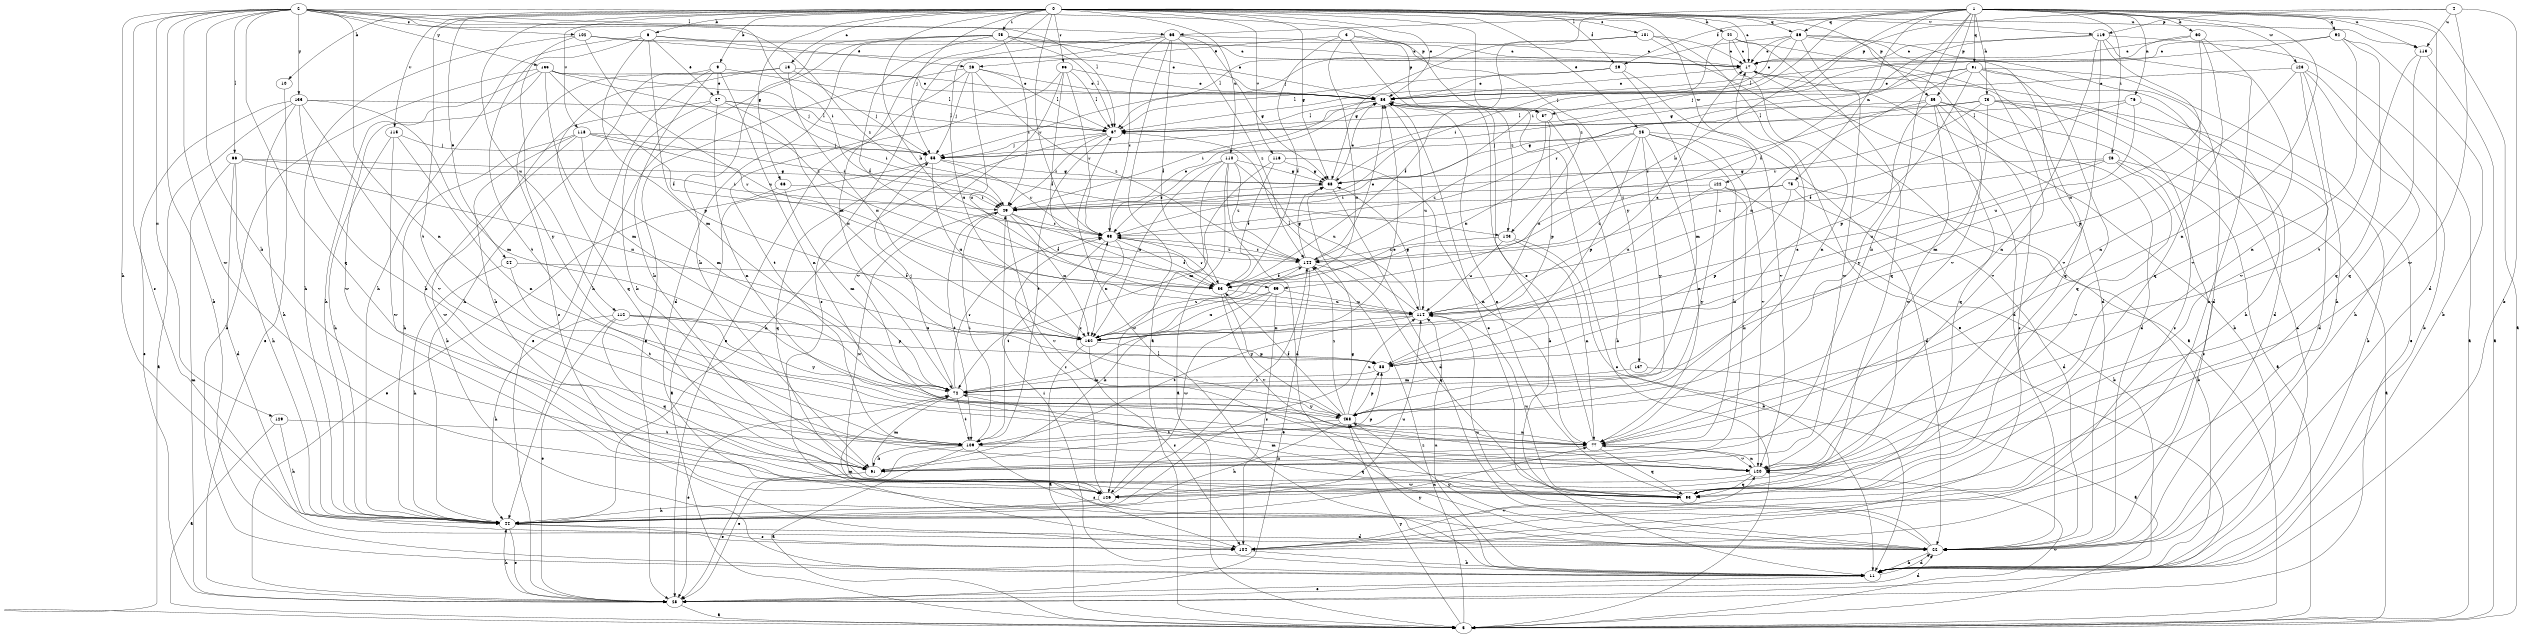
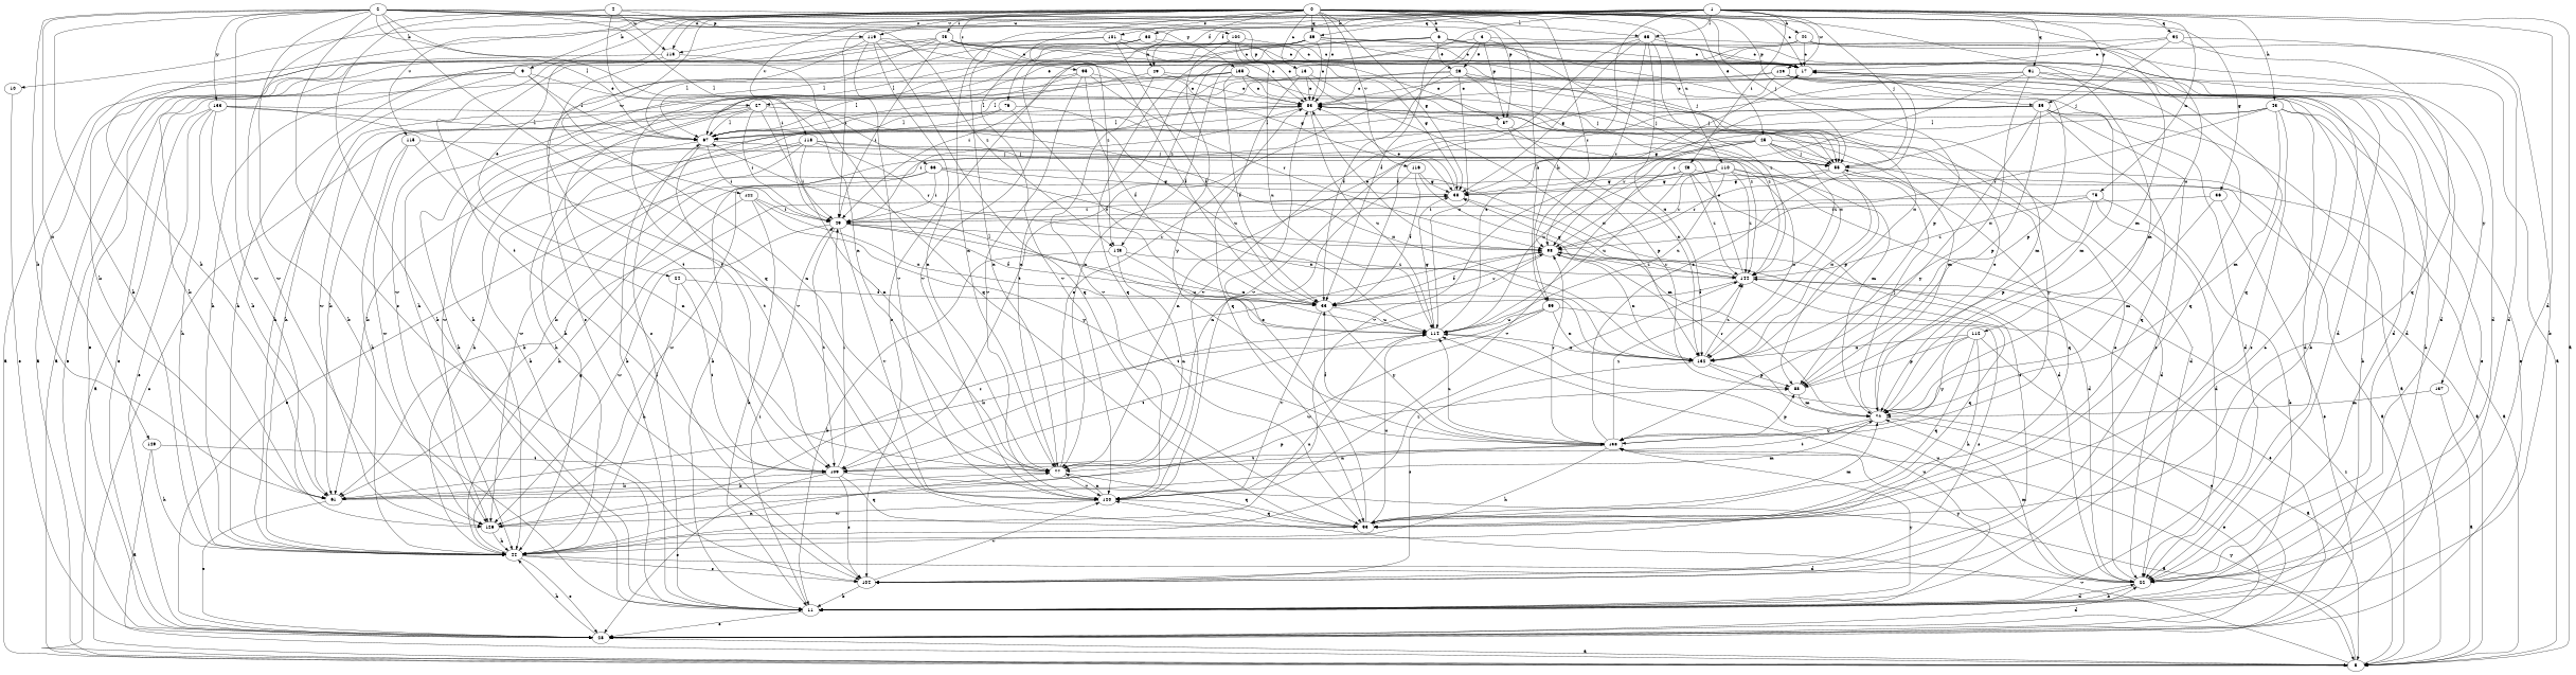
  strict digraph {
    0
    6
    9
    10
    13
    17
    24
    25
    29
    36
    38
    42
    45
    55
    59
    72
    83
    85
    89
    95
    98
    101
    109
    110
    112
    113
    115
    116
    118
    119
    122
    143
    44
    26
    27
    88
    61
    77
    67
    28
    93
    104
    132
    22
    11
    33
    120
-   138 [label=438]
+   138
    144
    114
    49
    5
    126
    1
    43
    46
    60
    65
    75
    76
    91
    92
    123
    2
    66
    87
    102
    129
    133
    135
    3
    137
    4
    0 -> 6 [label=b]
    0 -> 9 [label=b]
    0 -> 10 [label=b]
    0 -> 13 [label=c]
    0 -> 17 [label=c]
    0 -> 24 [label=e]
    0 -> 25 [label=e]
    0 -> 29 [label=f]
    0 -> 36 [label=g]
    0 -> 38 [label=g]
    0 -> 42 [label=h]
    0 -> 45 [label=i]
    0 -> 55 [label=j]
    0 -> 59 [label=k]
    0 -> 72 [label=m]
    0 -> 83 [label=o]
    0 -> 85 [label=p]
    0 -> 89 [label=q]
    0 -> 95 [label=r]
    0 -> 98 [label=r]
    0 -> 101 [label=s]
    0 -> 109 [label=t]
    0 -> 110 [label=u]
    0 -> 112 [label=u]
    0 -> 113 [label=u]
    0 -> 115 [label=v]
    0 -> 116 [label=v]
    0 -> 118 [label=v]
    0 -> 119 [label=v]
    0 -> 122 [label=w]
    0 -> 143 [label=z]
    6 -> 17 [label=c]
    6 -> 72 [label=m]
    6 -> 109 [label=t]
    6 -> 44 [label=h]
    6 -> 26 [label=e]
    6 -> 27 [label=e]
    6 -> 88 [label=p]
    9 -> 44 [label=h]
    9 -> 27 [label=e]
    9 -> 61 [label=k]
    9 -> 77 [label=n]
    9 -> 67 [label=l]
    9 -> 28 [label=e]
    10 -> 28 [label=e]
    13 -> 55 [label=j]
    13 -> 83 [label=o]
    13 -> 93 [label=q]
    13 -> 104 [label=s]
    13 -> 132 [label=x]
    17 -> 83 [label=o]
    17 -> 22 [label=d]
    17 -> 11 [label=b]
    24 -> 109 [label=t]
    24 -> 44 [label=h]
    24 -> 33 [label=f]
    25 -> 55 [label=j]
    25 -> 88 [label=p]
    25 -> 61 [label=k]
    25 -> 77 [label=n]
    25 -> 22 [label=d]
    25 -> 120 [label=v]
    25 -> 138 [label=y]
    25 -> 144 [label=z]
    25 -> 114 [label=u]
    29 -> 72 [label=m]
    29 -> 83 [label=o]
    29 -> 67 [label=l]
    29 -> 120 [label=v]
    36 -> 72 [label=m]
    36 -> 28 [label=e]
    36 -> 49 [label=i]
    38 -> 83 [label=o]
    38 -> 22 [label=d]
    38 -> 49 [label=i]
    42 -> 17 [label=c]
    42 -> 77 [label=n]
    42 -> 93 [label=q]
    42 -> 22 [label=d]
    42 -> 49 [label=i]
    45 -> 17 [label=c]
    45 -> 83 [label=o]
    45 -> 44 [label=h]
    45 -> 61 [label=k]
    45 -> 67 [label=l]
    45 -> 22 [label=d]
    45 -> 33 [label=f]
    45 -> 49 [label=i]
    55 -> 38 [label=g]
    55 -> 98 [label=r]
    55 -> 93 [label=q]
    55 -> 132 [label=x]
    55 -> 5 [label=a]
    59 -> 61 [label=k]
    59 -> 104 [label=s]
    59 -> 132 [label=x]
    59 -> 114 [label=u]
    59 -> 126 [label=w]
    72 -> 55 [label=j]
    72 -> 83 [label=o]
    72 -> 98 [label=r]
    72 -> 109 [label=t]
    72 -> 28 [label=e]
    72 -> 138 [label=y]
    83 -> 67 [label=l]
    83 -> 11 [label=b]
    83 -> 114 [label=u]
    83 -> 49 [label=i]
    85 -> 98 [label=r]
-   91 -> 88 [label=p]
+   85 -> 88 [label=p]
    85 -> 67 [label=l]
    85 -> 93 [label=q]
    85 -> 104 [label=s]
    85 -> 22 [label=d]
    85 -> 138 [label=y]
    85 -> 5 [label=a]
    85 -> 126 [label=w]
    89 -> 17 [label=c]
    89 -> 55 [label=j]
    89 -> 83 [label=o]
    89 -> 67 [label=l]
    89 -> 93 [label=q]
    89 -> 22 [label=d]
    89 -> 120 [label=v]
    89 -> 126 [label=w]
    95 -> 83 [label=o]
    95 -> 98 [label=r]
    95 -> 67 [label=l]
    95 -> 28 [label=e]
    95 -> 33 [label=f]
    95 -> 120 [label=v]
    98 -> 83 [label=o]
    98 -> 109 [label=t]
    98 -> 132 [label=x]
    98 -> 33 [label=f]
    98 -> 144 [label=z]
    101 -> 17 [label=c]
    101 -> 38 [label=g]
    101 -> 28 [label=e]
    101 -> 33 [label=f]
    101 -> 5 [label=a]
    109 -> 61 [label=k]
    109 -> 28 [label=e]
    109 -> 93 [label=q]
    109 -> 104 [label=s]
    109 -> 49 [label=i]
    109 -> 5 [label=a]
    110 -> 38 [label=g]
    110 -> 98 [label=r]
    110 -> 132 [label=x]
    110 -> 22 [label=d]
    110 -> 144 [label=z]
    110 -> 114 [label=u]
    110 -> 5 [label=a]
    110 -> 126 [label=w]
    112 -> 44 [label=h]
    112 -> 88 [label=p]
    112 -> 28 [label=e]
    112 -> 93 [label=q]
    112 -> 132 [label=x]
    112 -> 138 [label=y]
    113 -> 109 [label=t]
    113 -> 93 [label=q]
    113 -> 5 [label=a]
    115 -> 55 [label=j]
    115 -> 44 [label=h]
    115 -> 77 [label=n]
    115 -> 126 [label=w]
    116 -> 38 [label=g]
    116 -> 72 [label=m]
    116 -> 77 [label=n]
    116 -> 33 [label=f]
    118 -> 55 [label=j]
    118 -> 72 [label=m]
    118 -> 98 [label=r]
    118 -> 44 [label=h]
    118 -> 61 [label=k]
    118 -> 49 [label=i]
    118 -> 126 [label=w]
    119 -> 17 [label=c]
    119 -> 38 [label=g]
    119 -> 77 [label=n]
    119 -> 93 [label=q]
    119 -> 104 [label=s]
    119 -> 120 [label=v]
    119 -> 5 [label=a]
    122 -> 61 [label=k]
    122 -> 11 [label=b]
    122 -> 138 [label=y]
    122 -> 114 [label=u]
    122 -> 49 [label=i]
    143 -> 77 [label=n]
    143 -> 11 [label=b]
    143 -> 144 [label=z]
    143 -> 114 [label=u]
    44 -> 38 [label=g]
    44 -> 77 [label=n]
    44 -> 28 [label=e]
    44 -> 104 [label=s]
    44 -> 22 [label=d]
-   126 -> 144 [label=z]
+   44 -> 144 [label=z]
    44 -> 114 [label=u]
    26 -> 55 [label=j]
    26 -> 83 [label=o]
    26 -> 109 [label=t]
    26 -> 67 [label=l]
    26 -> 28 [label=e]
    26 -> 144 [label=z]
    26 -> 114 [label=u]
    27 -> 61 [label=k]
    27 -> 77 [label=n]
    27 -> 67 [label=l]
    27 -> 132 [label=x]
    27 -> 11 [label=b]
    27 -> 49 [label=i]
    88 -> 72 [label=m]
    61 -> 72 [label=m]
    61 -> 88 [label=p]
    61 -> 28 [label=e]
    77 -> 83 [label=o]
    77 -> 61 [label=k]
    77 -> 93 [label=q]
    77 -> 120 [label=v]
    67 -> 55 [label=j]
    67 -> 109 [label=t]
    67 -> 44 [label=h]
    67 -> 49 [label=i]
    28 -> 44 [label=h]
    28 -> 22 [label=d]
    28 -> 5 [label=a]
    93 -> 72 [label=m]
    93 -> 83 [label=o]
    93 -> 114 [label=u]
    104 -> 11 [label=b]
    104 -> 120 [label=v]
    132 -> 88 [label=p]
    132 -> 104 [label=s]
    132 -> 144 [label=z]
    132 -> 5 [label=a]
    22 -> 72 [label=m]
    22 -> 83 [label=o]
    22 -> 11 [label=b]
    22 -> 138 [label=y]
    22 -> 114 [label=u]
    11 -> 17 [label=c]
    11 -> 67 [label=l]
    11 -> 28 [label=e]
    11 -> 22 [label=d]
    11 -> 138 [label=y]
    11 -> 114 [label=u]
    11 -> 49 [label=i]
    33 -> 98 [label=r]
    33 -> 120 [label=v]
    33 -> 138 [label=y]
    33 -> 114 [label=u]
    120 -> 77 [label=n]
    120 -> 93 [label=q]
    120 -> 126 [label=w]
    138 -> 17 [label=c]
    138 -> 98 [label=r]
    138 -> 109 [label=t]
    138 -> 44 [label=h]
    138 -> 88 [label=p]
    138 -> 77 [label=n]
    138 -> 33 [label=f]
    138 -> 144 [label=z]
    138 -> 114 [label=u]
    144 -> 38 [label=g]
    144 -> 83 [label=o]
    144 -> 98 [label=r]
    144 -> 28 [label=e]
    144 -> 93 [label=q]
    144 -> 33 [label=f]
    114 -> 17 [label=c]
    114 -> 38 [label=g]
    114 -> 109 [label=t]
    114 -> 67 [label=l]
    114 -> 132 [label=x]
    49 -> 98 [label=r]
    49 -> 109 [label=t]
    49 -> 132 [label=x]
    49 -> 33 [label=f]
    49 -> 120 [label=v]
    49 -> 126 [label=w]
    5 -> 83 [label=o]
    5 -> 120 [label=v]
    5 -> 138 [label=y]
    5 -> 144 [label=z]
    126 -> 98 [label=r]
    126 -> 44 [label=h]
    1 -> 29 [label=f]
    1 -> 55 [label=j]
    1 -> 59 [label=k]
    1 -> 85 [label=p]
    1 -> 89 [label=q]
    1 -> 113 [label=u]
    1 -> 61 [label=k]
    1 -> 77 [label=n]
    1 -> 22 [label=d]
    1 -> 33 [label=f]
    1 -> 49 [label=i]
    1 -> 5 [label=a]
    1 -> 43 [label=h]
    1 -> 46 [label=i]
    1 -> 60 [label=k]
    1 -> 65 [label=l]
    1 -> 75 [label=n]
    1 -> 76 [label=n]
    1 -> 91 [label=q]
    1 -> 92 [label=q]
    1 -> 123 [label=w]
    43 -> 38 [label=g]
    43 -> 72 [label=m]
    43 -> 98 [label=r]
    43 -> 67 [label=l]
    43 -> 104 [label=s]
    43 -> 22 [label=d]
    43 -> 11 [label=b]
    46 -> 38 [label=g]
    46 -> 104 [label=s]
    46 -> 120 [label=v]
    46 -> 144 [label=z]
    46 -> 114 [label=u]
    46 -> 5 [label=a]
    60 -> 17 [label=c]
    60 -> 77 [label=n]
    60 -> 67 [label=l]
    60 -> 132 [label=x]
    60 -> 120 [label=v]
    65 -> 17 [label=c]
    65 -> 38 [label=g]
    65 -> 98 [label=r]
    65 -> 104 [label=s]
    65 -> 132 [label=x]
    65 -> 33 [label=f]
    65 -> 144 [label=z]
    65 -> 5 [label=a]
    75 -> 88 [label=p]
    75 -> 22 [label=d]
    75 -> 11 [label=b]
    75 -> 144 [label=z]
    75 -> 49 [label=i]
    76 -> 44 [label=h]
    76 -> 67 [label=l]
    76 -> 33 [label=f]
    76 -> 114 [label=u]
    91 -> 83 [label=o]
    91 -> 98 [label=r]
    91 -> 28 [label=e]
    91 -> 93 [label=q]
    91 -> 132 [label=x]
    91 -> 22 [label=d]
    91 -> 120 [label=v]
    92 -> 17 [label=c]
    92 -> 55 [label=j]
    92 -> 77 [label=n]
    92 -> 93 [label=q]
    92 -> 11 [label=b]
    123 -> 83 [label=o]
    123 -> 44 [label=h]
    123 -> 88 [label=p]
-   123 -> 22 [label=h]
+   123 -> 22 [label=d]
    123 -> 11 [label=b]
    123 -> 120 [label=v]
    2 -> 143 [label=z]
    2 -> 44 [label=h]
    2 -> 61 [label=k]
    2 -> 77 [label=n]
    2 -> 67 [label=l]
    2 -> 93 [label=q]
    2 -> 104 [label=s]
    2 -> 11 [label=b]
    2 -> 126 [label=w]
    2 -> 65 [label=l]
    2 -> 66 [label=l]
    2 -> 87 [label=p]
    2 -> 102 [label=s]
    2 -> 129 [label=x]
    2 -> 133 [label=y]
    2 -> 135 [label=y]
    66 -> 38 [label=g]
    66 -> 44 [label=h]
-   66 -> 28 [label=m]
+   66 -> 28 [label=e]
    66 -> 132 [label=x]
    66 -> 22 [label=d]
    66 -> 49 [label=i]
    87 -> 88 [label=p]
    87 -> 132 [label=x]
    87 -> 11 [label=b]
    102 -> 17 [label=c]
    102 -> 83 [label=o]
    102 -> 44 [label=h]
    102 -> 138 [label=y]
    102 -> 114 [label=u]
    129 -> 109 [label=t]
    129 -> 44 [label=h]
    129 -> 5 [label=a]
    133 -> 72 [label=m]
    133 -> 44 [label=h]
    133 -> 61 [label=k]
    133 -> 67 [label=l]
    133 -> 28 [label=e]
    133 -> 120 [label=v]
    133 -> 5 [label=a]
    135 -> 55 [label=j]
    135 -> 72 [label=m]
    135 -> 83 [label=o]
    135 -> 44 [label=h]
    135 -> 11 [label=b]
    135 -> 33 [label=f]
    135 -> 144 [label=z]
    135 -> 126 [label=w]
    3 -> 143 [label=z]
    3 -> 26 [label=e]
    3 -> 132 [label=x]
    3 -> 33 [label=f]
    3 -> 87 [label=p]
    3 -> 137 [label=y]
    137 -> 72 [label=m]
    137 -> 5 [label=a]
    4 -> 113 [label=u]
    4 -> 119 [label=p]
    4 -> 11 [label=b]
-   2 -> 49 [label=i]
+   4 -> 49 [label=i]
    4 -> 126 [label=w]
    4 -> 87 [label=p]
  }
